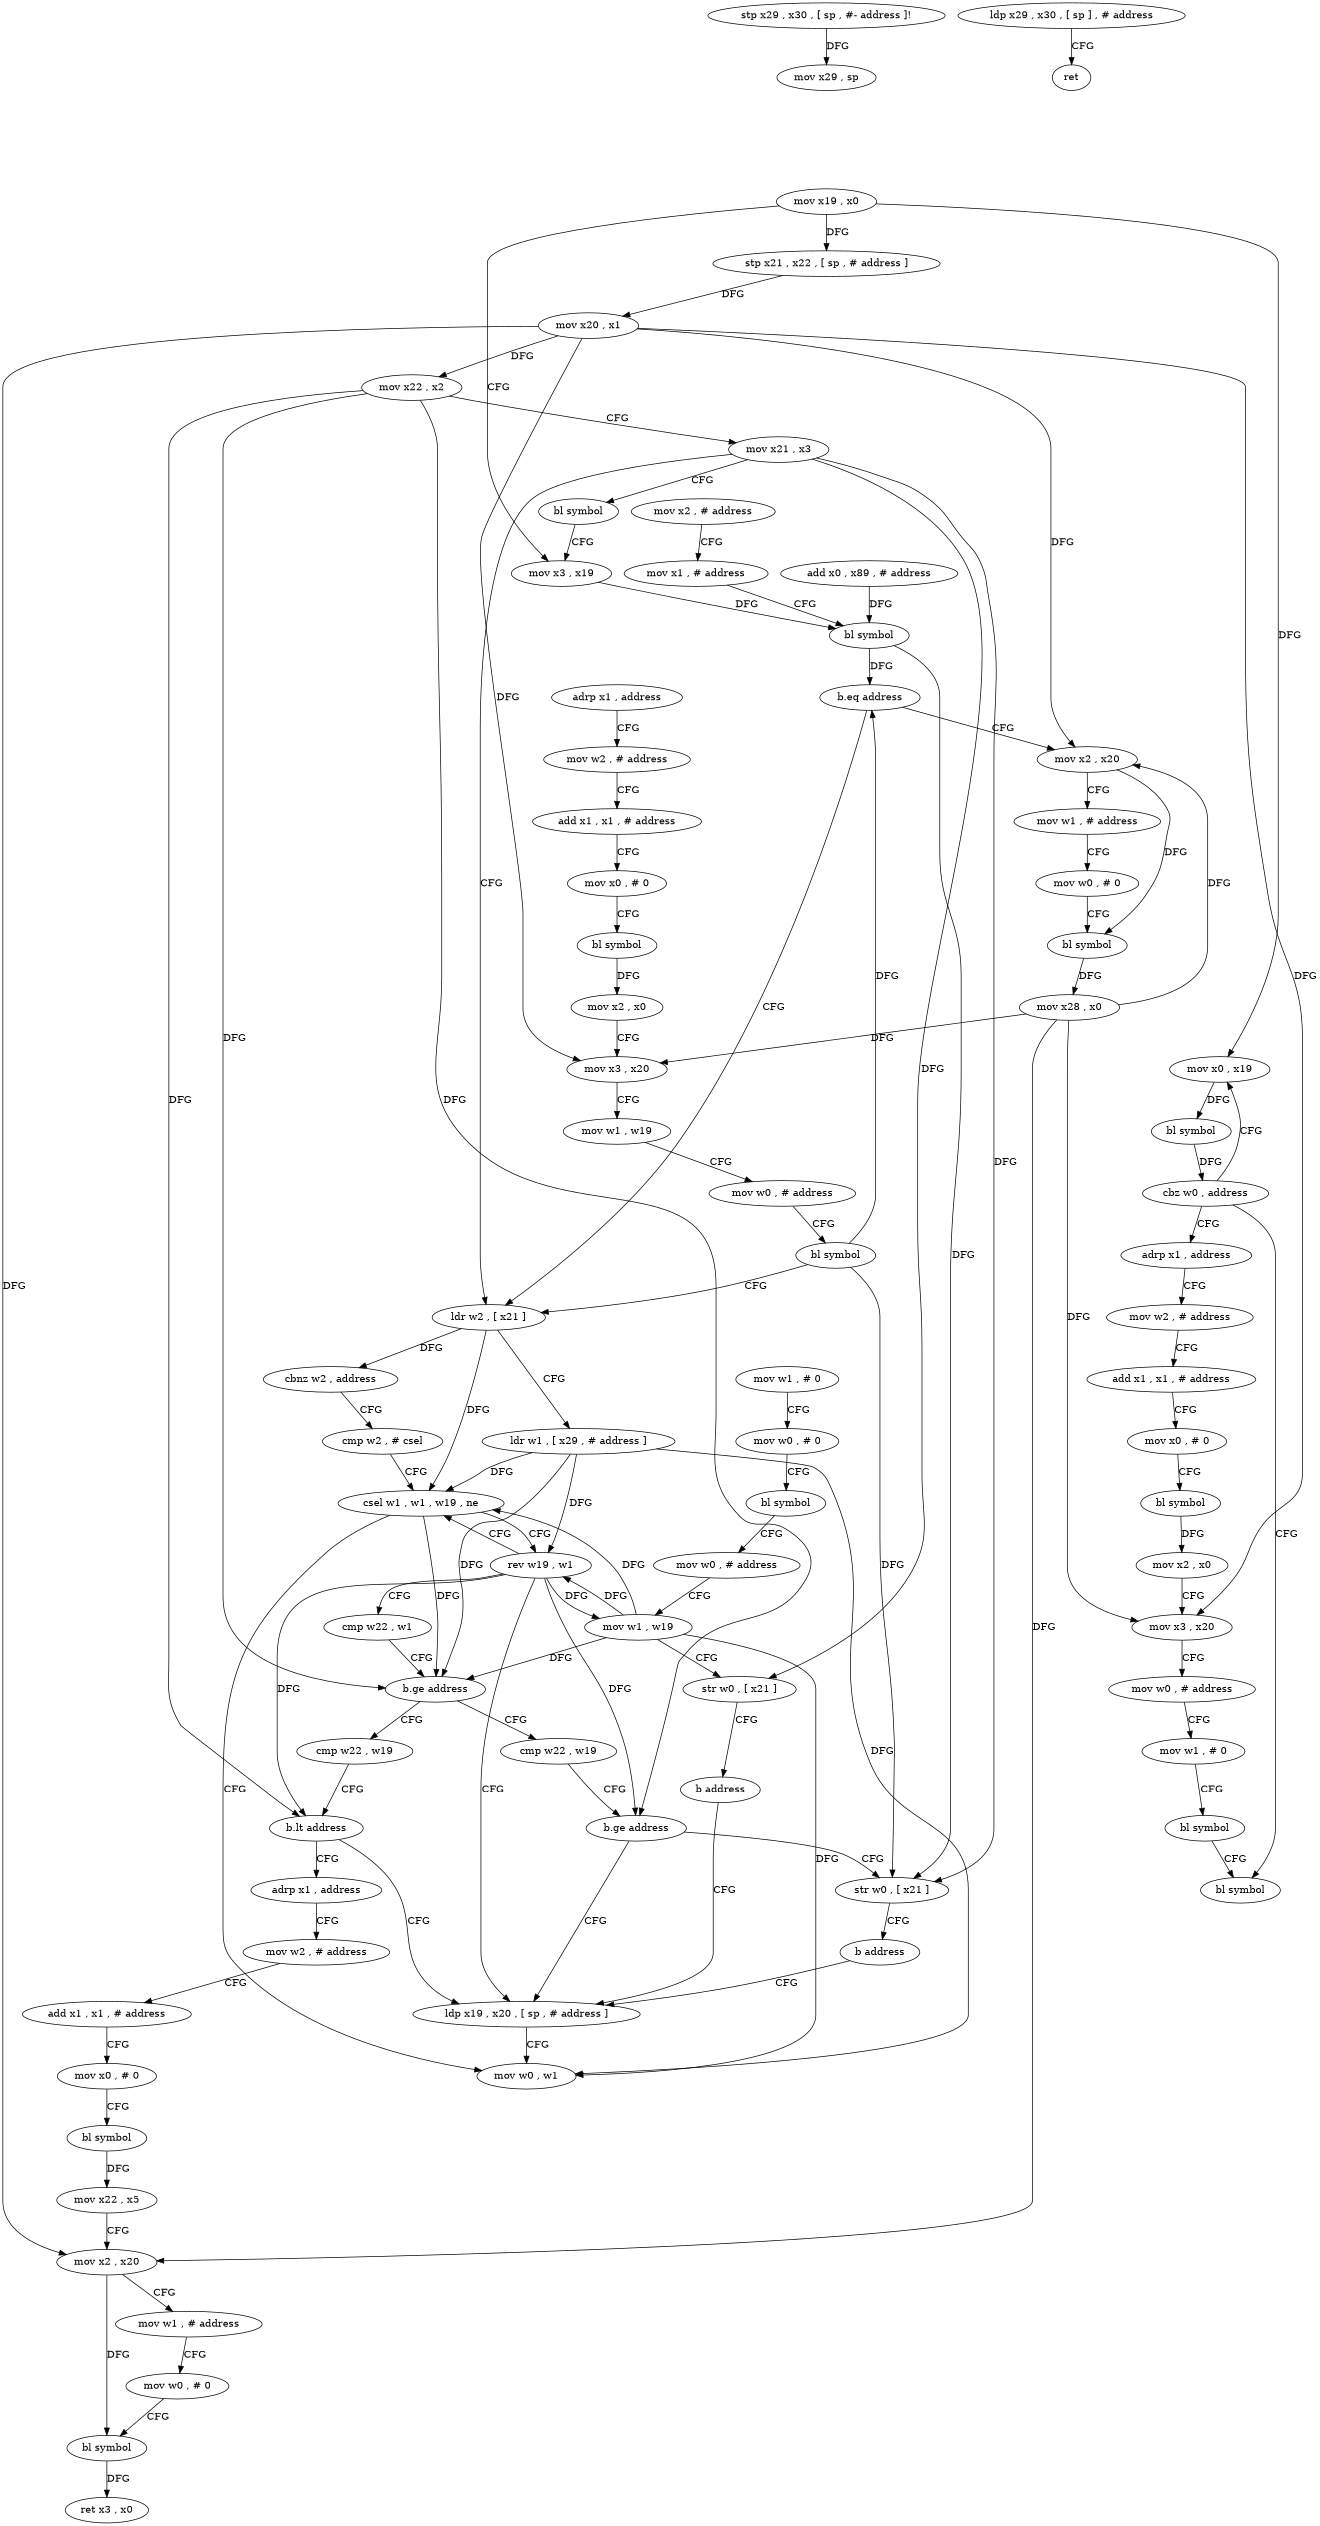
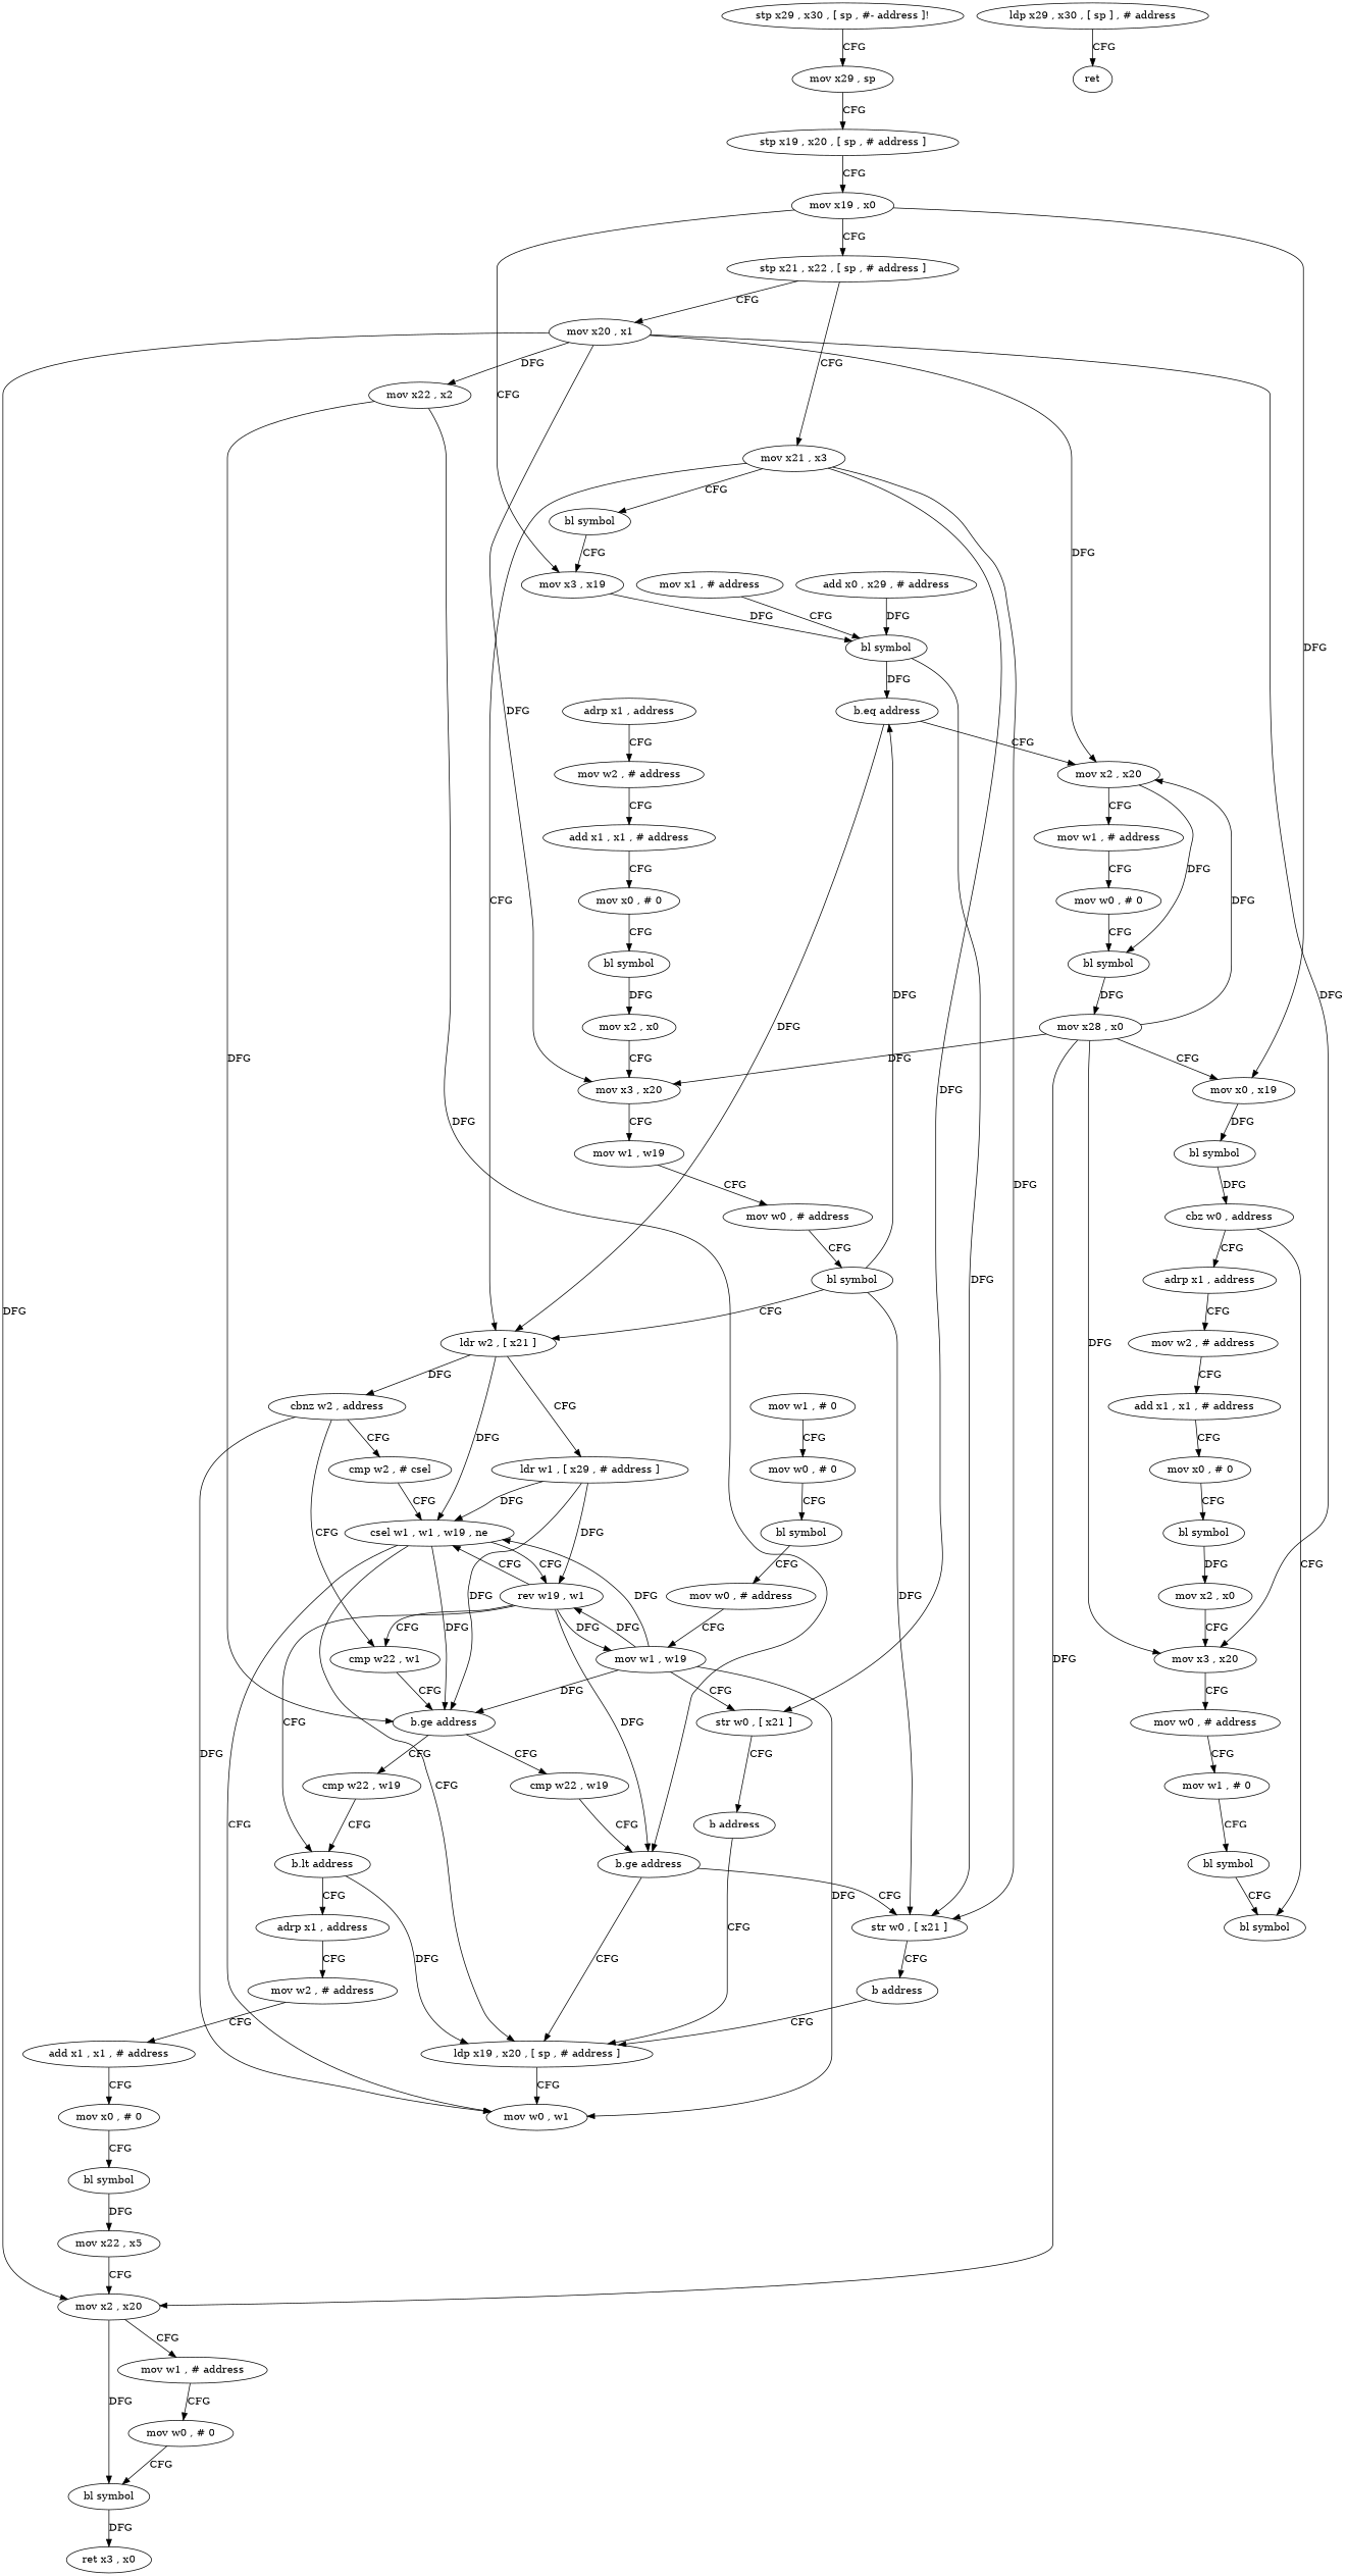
  digraph {
    n1 [label="stp x29 , x30 , [ sp , #- address ]!"]
    n2 [label="mov x29 , sp"]
+   n3 [label="stp x19 , x20 , [ sp , # address ]"]
    n4 [label="mov x19 , x0"]
    n5 [label="stp x21 , x22 , [ sp , # address ]"]
    n6 [label="mov x3 , x19"]
    n7 [label="mov x0 , x19"]
    n8 [label="mov x20 , x1"]
    n9 [label="bl symbol"]
    n10 [label="bl symbol"]
    n11 [label="mov x22 , x2"]
    n12 [label="mov x2 , x20"]
    n13 [label="mov x3 , x20"]
    n14 [label="mov x3 , x20"]
    n15 [label="mov x2 , x20"]
    n16 [label="mov x21 , x3"]
    n17 [label="b.ge address"]
    n18 [label="b.ge address"]
    n19 [label="b.lt address"]
    n20 [label="mov w1 , # address"]
    n21 [label="bl symbol"]
    n22 [label="mov w1 , w19"]
    n23 [label="mov w0 , # address"]
    n24 [label="mov w1 , # address"]
    n25 [label="bl symbol"]
    n26 [label="bl symbol"]
    n27 [label="ldr w2 , [ x21 ]"]
    n28 [label="str w0 , [ x21 ]"]
    n29 [label="str w0 , [ x21 ]"]
    n30 [label="cmp w22 , w19"]
    n31 [label="cmp w22 , w19"]
    n32 [label="ldp x19 , x20 , [ sp , # address ]"]
    n33 [label="adrp x1 , address"]
    n34 [label="ldr w1 , [ x29 , # address ]"]
    n35 [label="cbnz w2 , address"]
    n36 [label="csel w1 , w1 , w19 , ne"]
    n37 [label="b address"]
    n38 [label="b address"]
-   n39 [label="add x0 , x89 , # address"]
+   n39 [label="add x0 , x29 , # address"]
    n40 [label="b.eq address"]
-   n41 [label="mov x2 , # address"]
    n42 [label="mov x1 , # address"]
    n43 [label="rev w19 , w1"]
    n44 [label="mov w0 , w1"]
    n45 [label="cmp w2 , # csel"]
    n46 [label="cmp w22 , w1"]
    n47 [label="mov w0 , # 0"]
    n48 [label="mov x28 , x0"]
    n49 [label="mov w1 , w19"]
    n50 [label="cbz w0 , address"]
    n51 [label="bl symbol"]
    n52 [label="adrp x1 , address"]
    n53 [label="mov w2 , # address"]
    n54 [label="add x1 , x1 , # address"]
    n55 [label="adrp x1 , address"]
    n56 [label="mov w2 , # address"]
    n57 [label="mov w0 , # address"]
    n58 [label="add x1 , x1 , # address"]
    n59 [label="mov x0 , # 0"]
    n60 [label="bl symbol"]
    n61 [label="mov x2 , x0"]
    n62 [label="bl symbol"]
    n63 [label="mov x0 , # 0"]
    n64 [label="bl symbol"]
    n65 [label="mov x2 , x0"]
    n66 [label="mov w1 , # 0"]
    n67 [label="bl symbol"]
    n68 [label="mov w2 , # address"]
    n69 [label="add x1 , x1 , # address"]
    n70 [label=ret]
    n71 [label="ldp x29 , x30 , [ sp ] , # address"]
    n72 [label="mov x0 , # 0"]
    n73 [label="bl symbol"]
    n74 [label="mov x22 , x5"]
    n75 [label="mov w0 , # 0"]
    n76 [label="ret x3 , x0"]
    n77 [label="mov w1 , # 0"]
    n78 [label="mov w0 , # 0"]
    n79 [label="bl symbol"]
    n80 [label="mov w0 , # address"]
-   n1 -> n2 [label=DFG]
-   n4 -> n5 [label=DFG]
+   n1 -> n2 [label=CFG]
+   n2 -> n3 [label=CFG]
+   n3 -> n4 [label=CFG]
+   n4 -> n5 [label=CFG]
    n4 -> n6 [label=CFG]
    n4 -> n7 [label=DFG]
-   n5 -> n8 [label=DFG]
+   n5 -> n8 [label=CFG]
    n6 -> n9 [label=DFG]
    n7 -> n10 [label=DFG]
    n8 -> n11 [label=DFG]
    n8 -> n12 [label=DFG]
    n8 -> n13 [label=DFG]
    n8 -> n14 [label=DFG]
    n8 -> n15 [label=DFG]
    n9 -> n28 [label=DFG]
    n9 -> n40 [label=DFG]
    n10 -> n50 [label=DFG]
-   n11 -> n16 [label=CFG]
+   n5 -> n16 [label=CFG]
    n11 -> n17 [label=DFG]
    n11 -> n18 [label=DFG]
-   n11 -> n19 [label=DFG]
    n12 -> n20 [label=CFG]
    n12 -> n21 [label=DFG]
    n13 -> n22 [label=CFG]
    n14 -> n23 [label=CFG]
    n15 -> n24 [label=CFG]
    n15 -> n25 [label=DFG]
    n16 -> n26 [label=CFG]
    n16 -> n27 [label=CFG]
    n16 -> n28 [label=DFG]
    n16 -> n29 [label=DFG]
    n17 -> n30 [label=CFG]
    n17 -> n31 [label=CFG]
    n18 -> n28 [label=CFG]
    n18 -> n32 [label=CFG]
-   n19 -> n32 [label=CFG]
+   n19 -> n32 [label=DFG]
    n19 -> n33 [label=CFG]
    n20 -> n47 [label=CFG]
    n21 -> n48 [label=DFG]
    n22 -> n57 [label=CFG]
    n23 -> n66 [label=CFG]
    n24 -> n75 [label=CFG]
    n25 -> n76 [label=DFG]
    n26 -> n6 [label=CFG]
    n27 -> n34 [label=CFG]
    n27 -> n35 [label=DFG]
    n27 -> n36 [label=DFG]
    n28 -> n37 [label=CFG]
    n29 -> n38 [label=CFG]
    n30 -> n18 [label=CFG]
    n31 -> n19 [label=CFG]
    n32 -> n44 [label=CFG]
    n33 -> n68 [label=CFG]
    n34 -> n17 [label=DFG]
    n34 -> n36 [label=DFG]
    n34 -> n43 [label=DFG]
-   n34 -> n44 [label=DFG]
+   n35 -> n44 [label=DFG]
    n35 -> n45 [label=CFG]
+   n35 -> n46 [label=CFG]
    n36 -> n17 [label=DFG]
-   n43 -> n32 [label=CFG]
+   n36 -> n32 [label=CFG]
    n36 -> n43 [label=CFG]
    n36 -> n44 [label=CFG]
    n37 -> n32 [label=CFG]
    n38 -> n32 [label=CFG]
    n39 -> n9 [label=DFG]
    n40 -> n12 [label=CFG]
-   n40 -> n27 [label=CFG]
-   n41 -> n42 [label=CFG]
+   n40 -> n27 [label=DFG]
    n42 -> n9 [label=CFG]
    n43 -> n18 [label=DFG]
-   n43 -> n19 [label=DFG]
+   n43 -> n19 [label=CFG]
    n43 -> n36 [label=CFG]
    n43 -> n46 [label=CFG]
    n43 -> n49 [label=DFG]
    n45 -> n36 [label=CFG]
    n46 -> n17 [label=CFG]
    n47 -> n21 [label=CFG]
-   n50 -> n7 [label=CFG]
+   n48 -> n7 [label=CFG]
    n48 -> n12 [label=DFG]
    n48 -> n13 [label=DFG]
    n48 -> n14 [label=DFG]
    n48 -> n15 [label=DFG]
    n49 -> n17 [label=DFG]
    n49 -> n29 [label=CFG]
    n49 -> n36 [label=DFG]
    n49 -> n43 [label=DFG]
    n49 -> n44 [label=DFG]
    n50 -> n51 [label=CFG]
    n50 -> n52 [label=CFG]
    n52 -> n53 [label=CFG]
    n53 -> n54 [label=CFG]
    n54 -> n63 [label=CFG]
    n55 -> n56 [label=CFG]
    n56 -> n58 [label=CFG]
    n57 -> n62 [label=CFG]
    n58 -> n59 [label=CFG]
    n59 -> n60 [label=CFG]
    n60 -> n61 [label=DFG]
    n61 -> n13 [label=CFG]
    n62 -> n27 [label=CFG]
    n62 -> n28 [label=DFG]
    n62 -> n40 [label=DFG]
    n63 -> n64 [label=CFG]
    n64 -> n65 [label=DFG]
    n65 -> n14 [label=CFG]
    n66 -> n67 [label=CFG]
    n67 -> n51 [label=CFG]
    n68 -> n69 [label=CFG]
    n69 -> n72 [label=CFG]
    n71 -> n70 [label=CFG]
    n72 -> n73 [label=CFG]
    n73 -> n74 [label=DFG]
    n74 -> n15 [label=CFG]
    n75 -> n25 [label=CFG]
    n77 -> n78 [label=CFG]
    n78 -> n79 [label=CFG]
    n79 -> n80 [label=CFG]
    n80 -> n49 [label=CFG]
  }
